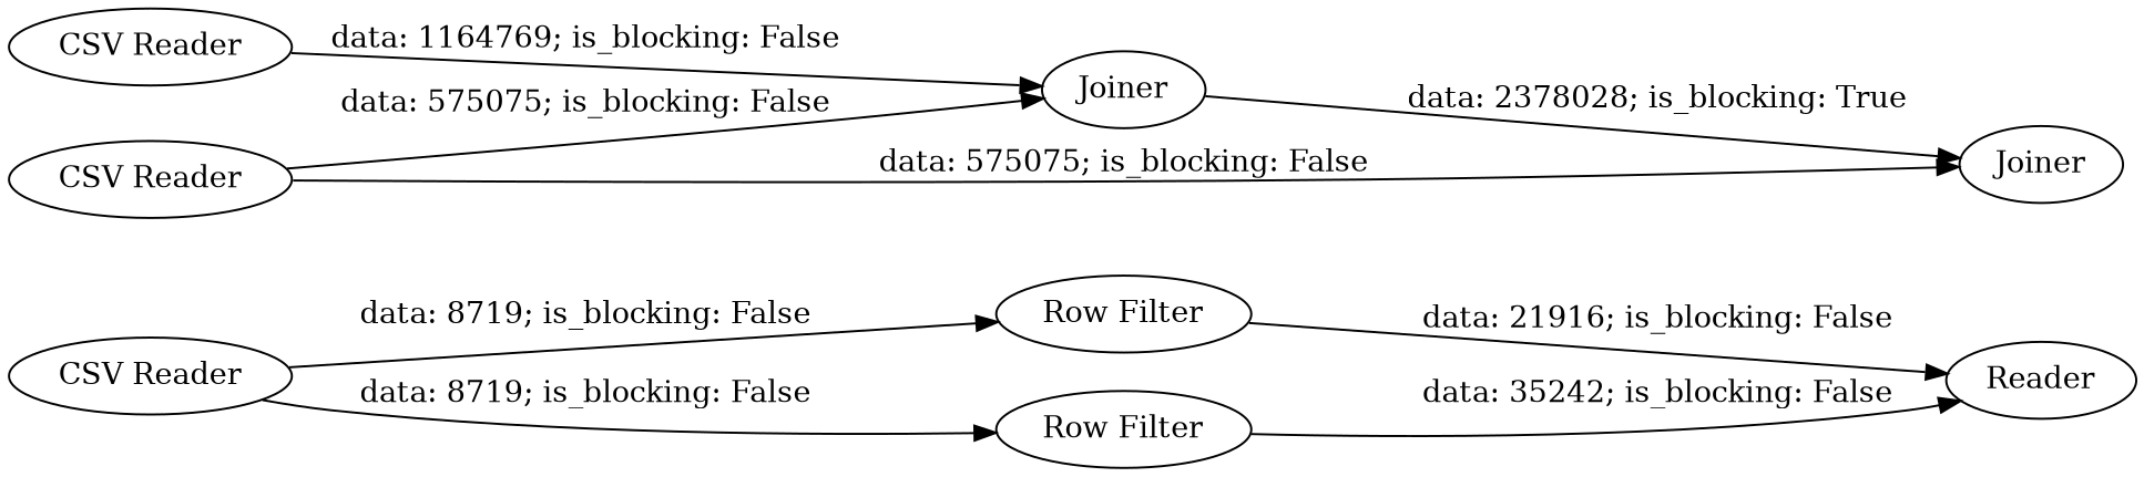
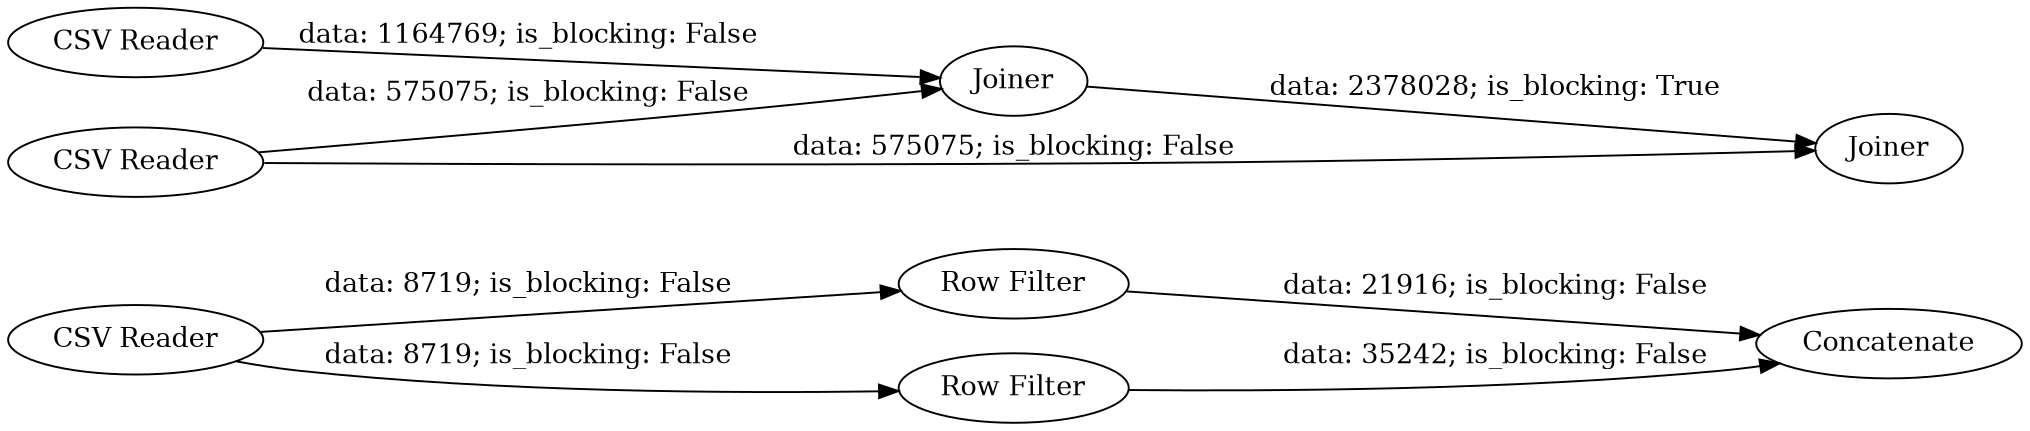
  digraph {
    rankdir=LR
    n1 [label="Row Filter"]
-   n2 [label=Reader]
+   n2 [label=Concatenate]
    n3 [label=Joiner]
    n4 [label="Row Filter"]
    n5 [label="CSV Reader"]
    n6 [label=Joiner]
    n7 [label="CSV Reader"]
    n8 [label="CSV Reader"]
    n1 -> n2 [label="data: 21916; is_blocking: False"]
    n4 -> n2 [label="data: 35242; is_blocking: False"]
    n5 -> n6 [label="data: 1164769; is_blocking: False"]
    n6 -> n3 [label="data: 2378028; is_blocking: True"]
    n7 -> n3 [label="data: 575075; is_blocking: False"]
    n7 -> n6 [label="data: 575075; is_blocking: False"]
    n8 -> n1 [label="data: 8719; is_blocking: False"]
    n8 -> n4 [label="data: 8719; is_blocking: False"]
  }
